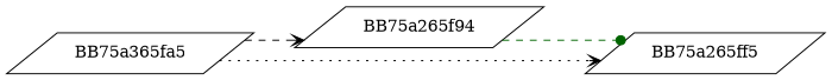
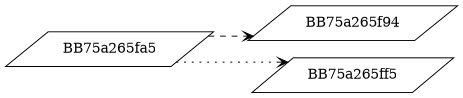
  digraph {
    rankdir=LR
    splines=ortho
    node [shape=parallelogram]
    edge [arrowhead=vee color=black style=dashed]
    BB75a265f94
    BB75a265ff5
-   BB75a265fa5 [label=BB75a365fa5]
-   BB75a265f94 -> BB75a265ff5 [arrowhead=dot color=darkgreen]
+   BB75a265fa5
    BB75a265fa5 -> BB75a265f94
    BB75a265fa5 -> BB75a265ff5 [style=dotted]
  }
